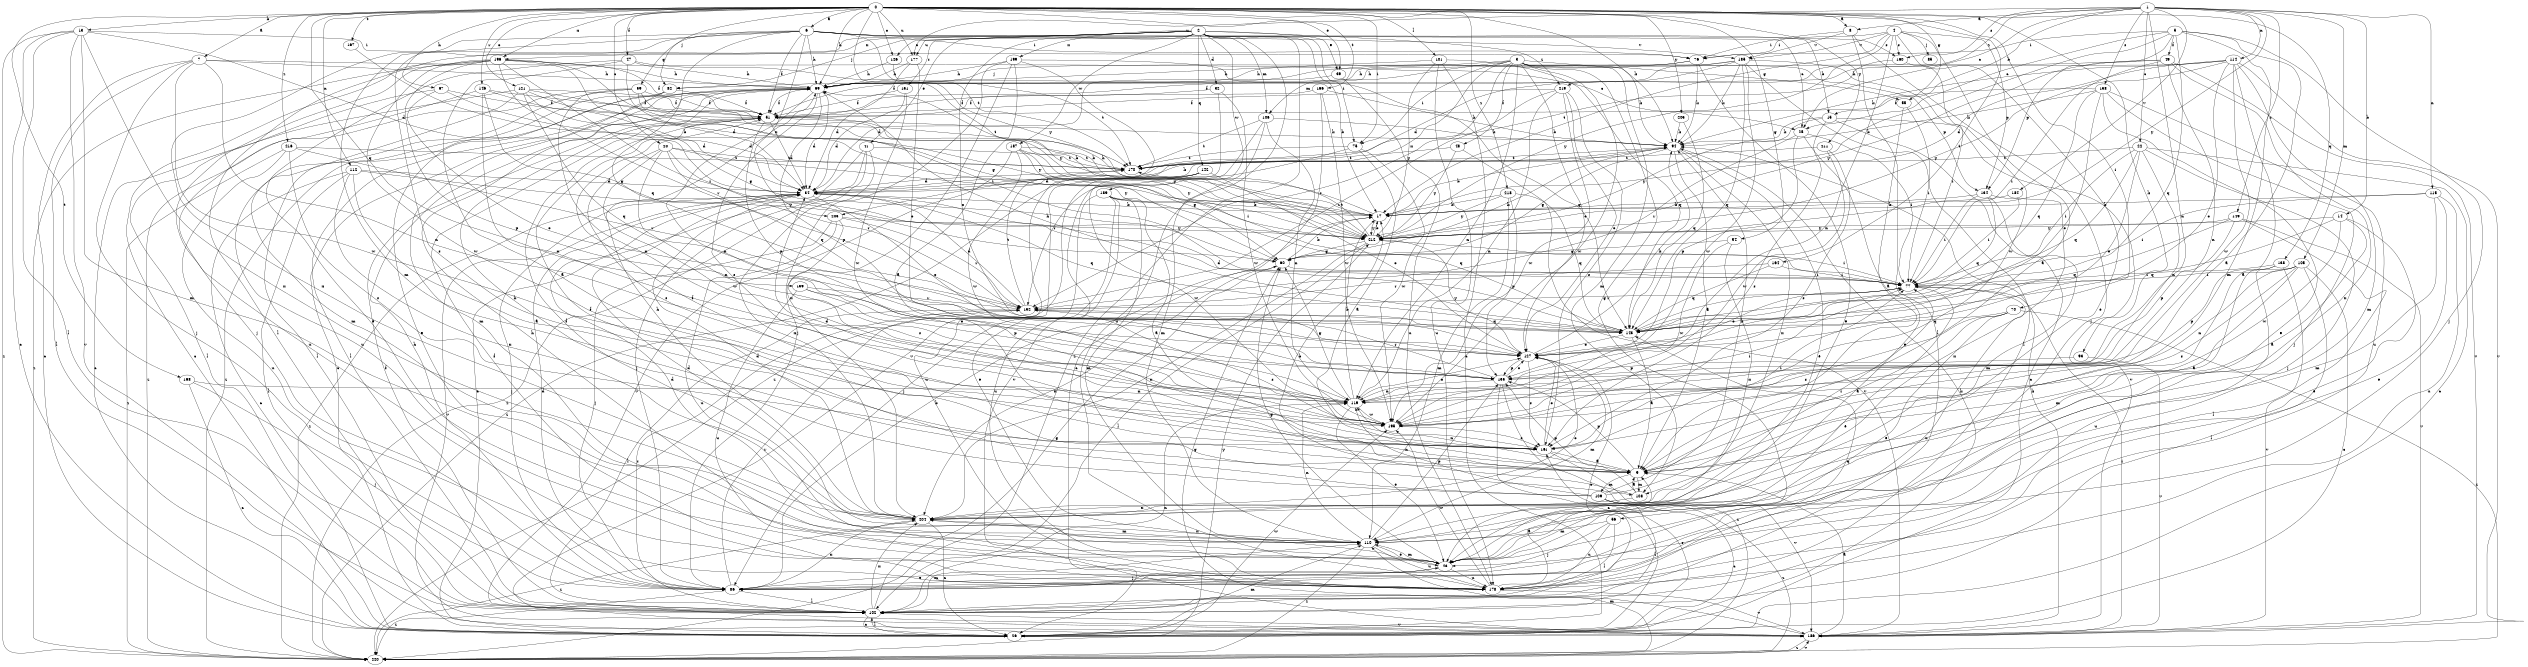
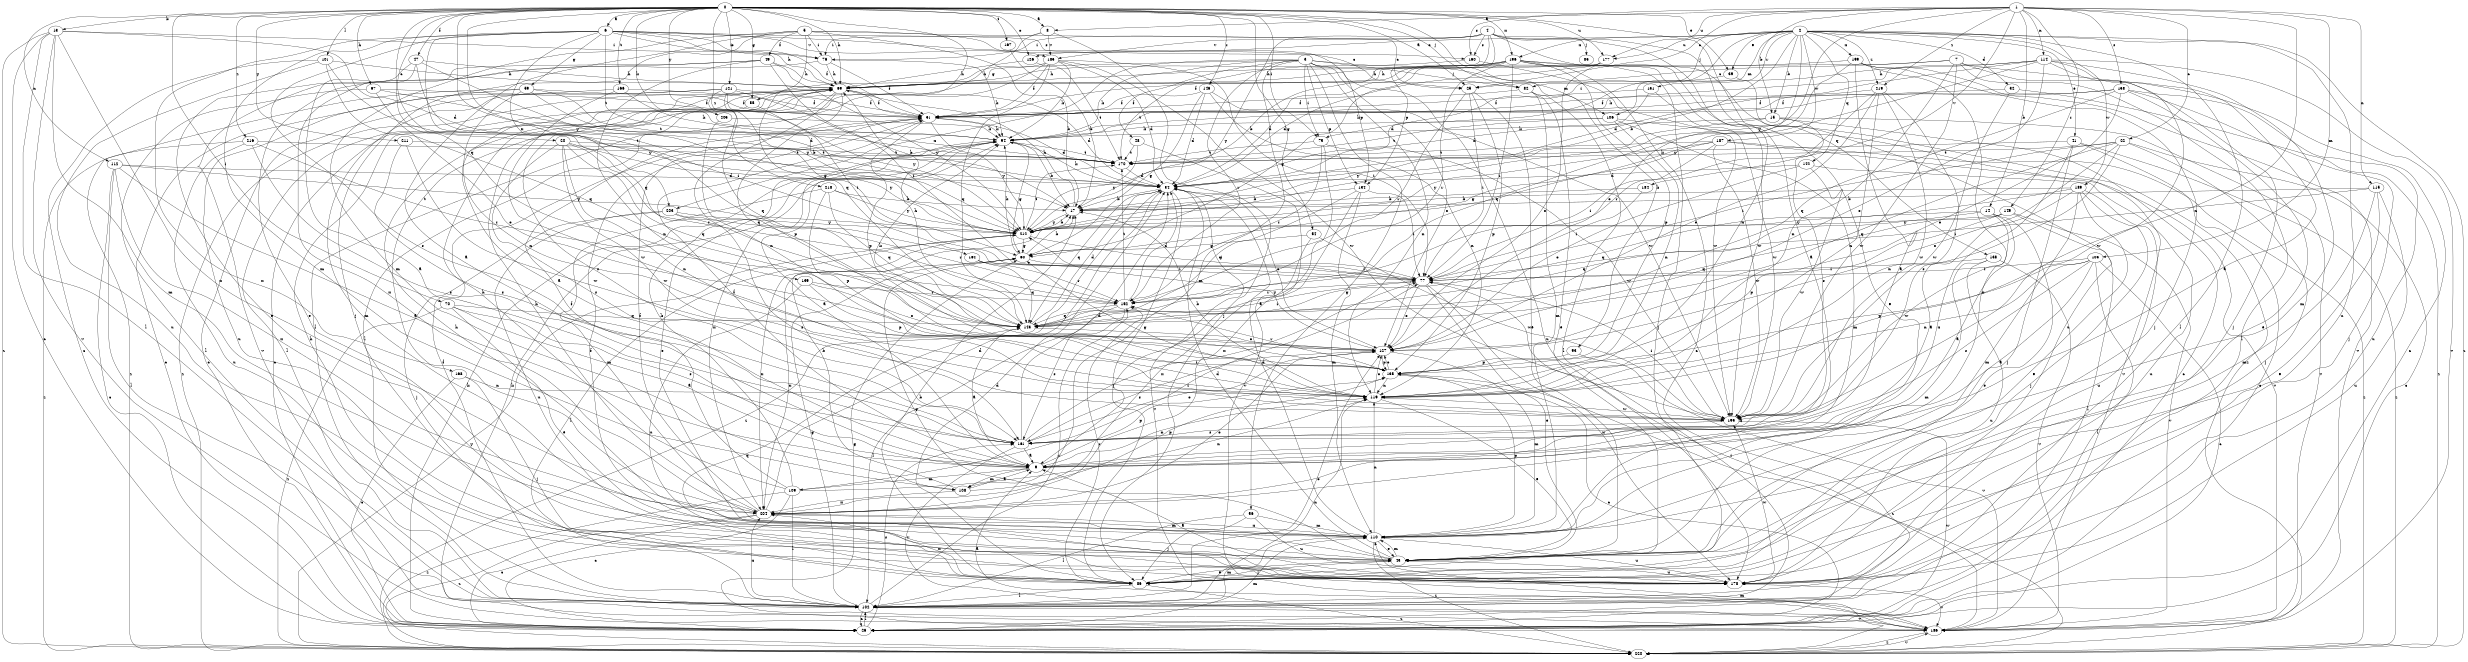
  strict digraph {
    0
    6
    7
    8
    13
    20
    39
    47
    54
    55
    67
    69
    70
    75
    82
    93
    94
    101
    112
    121
    126
    138
    139
    146
    164
    166
    167
    168
    177
    196
    205
    211
    212
    216
    218
    25
    160
    108
    203
    76
    185
    143
    51
    59
    161
    170
    204
    119
    102
    195
    86
    26
    220
    34
    110
    186
    152
    178
    9
    43
    77
    60
    127
    135
    17
    1
    14
    15
    22
    105
    114
    115
    149
    158
    184
    219
    151
    2
    32
    41
    106
    142
    187
    189
    199
    3
    48
    56
    134
    4
    85
    109
    5
    49
    0 -> 6 [label=a]
-   0 -> 7 [label=a]
+   0 -> 25 [label=a]
    0 -> 8 [label=a]
    0 -> 13 [label=b]
    0 -> 20 [label=c]
    0 -> 39 [label=e]
    0 -> 47 [label=f]
    0 -> 54 [label=g]
    0 -> 55 [label=g]
    0 -> 67 [label=h]
    0 -> 69 [label=h]
    0 -> 70 [label=i]
    0 -> 75 [label=i]
    0 -> 82 [label=j]
    0 -> 93 [label=k]
    0 -> 94 [label=k]
    0 -> 101 [label=l]
    0 -> 112 [label=n]
    0 -> 121 [label=o]
    0 -> 126 [label=o]
    0 -> 138 [label=q]
    0 -> 139 [label=q]
    0 -> 146 [label=r]
    0 -> 164 [label=t]
    0 -> 166 [label=t]
    0 -> 167 [label=t]
    0 -> 168 [label=t]
    0 -> 177 [label=u]
    0 -> 196 [label=x]
    0 -> 205 [label=y]
    0 -> 211 [label=y]
    0 -> 212 [label=y]
    0 -> 216 [label=z]
    0 -> 218 [label=z]
    6 -> 69 [label=h]
    6 -> 25 [label=c]
    6 -> 160 [label=s]
    6 -> 108 [label=m]
    6 -> 203 [label=x]
    6 -> 76 [label=i]
    6 -> 185 [label=v]
    6 -> 143 [label=q]
    6 -> 51 [label=f]
    6 -> 59 [label=g]
    6 -> 161 [label=s]
    6 -> 170 [label=t]
    6 -> 204 [label=x]
    7 -> 69 [label=h]
    7 -> 25 [label=c]
    7 -> 119 [label=n]
    7 -> 102 [label=l]
    7 -> 195 [label=w]
    7 -> 86 [label=j]
    7 -> 26 [label=c]
    8 -> 76 [label=i]
    8 -> 185 [label=v]
    8 -> 102 [label=l]
    8 -> 86 [label=j]
    13 -> 76 [label=i]
    13 -> 204 [label=x]
    13 -> 102 [label=l]
    13 -> 26 [label=c]
    13 -> 220 [label=z]
    13 -> 34 [label=d]
    13 -> 110 [label=m]
    13 -> 186 [label=v]
    20 -> 212 [label=y]
    20 -> 143 [label=q]
    20 -> 161 [label=s]
    20 -> 170 [label=t]
    20 -> 119 [label=n]
    20 -> 195 [label=w]
    20 -> 152 [label=r]
    39 -> 34 [label=d]
    39 -> 178 [label=u]
    47 -> 69 [label=h]
    47 -> 212 [label=y]
    47 -> 9 [label=a]
    47 -> 43 [label=e]
    47 -> 77 [label=i]
    54 -> 204 [label=x]
    54 -> 195 [label=w]
    54 -> 60 [label=g]
    55 -> 9 [label=a]
    55 -> 77 [label=i]
    67 -> 51 [label=f]
    67 -> 102 [label=l]
    67 -> 34 [label=d]
    67 -> 127 [label=o]
    69 -> 51 [label=f]
    69 -> 161 [label=s]
    69 -> 119 [label=n]
    69 -> 102 [label=l]
    69 -> 26 [label=c]
    69 -> 220 [label=z]
    69 -> 34 [label=d]
    69 -> 135 [label=p]
    70 -> 143 [label=q]
    70 -> 161 [label=s]
    70 -> 220 [label=z]
    70 -> 9 [label=a]
    70 -> 43 [label=e]
    75 -> 170 [label=t]
    75 -> 195 [label=w]
    75 -> 152 [label=r]
    75 -> 9 [label=a]
    82 -> 51 [label=f]
    82 -> 102 [label=l]
    82 -> 110 [label=m]
    82 -> 43 [label=e]
    93 -> 186 [label=v]
    93 -> 135 [label=p]
    94 -> 170 [label=t]
    94 -> 204 [label=x]
    94 -> 9 [label=a]
    94 -> 43 [label=e]
    94 -> 60 [label=g]
    94 -> 17 [label=b]
    101 -> 69 [label=h]
    101 -> 212 [label=y]
    101 -> 143 [label=q]
    101 -> 26 [label=c]
    101 -> 178 [label=u]
    112 -> 212 [label=y]
    112 -> 204 [label=x]
    112 -> 102 [label=l]
    112 -> 26 [label=c]
    112 -> 34 [label=d]
    112 -> 9 [label=a]
    121 -> 212 [label=y]
    121 -> 143 [label=q]
    121 -> 51 [label=f]
    121 -> 26 [label=c]
    121 -> 110 [label=m]
    121 -> 60 [label=g]
    121 -> 17 [label=b]
    126 -> 69 [label=h]
    126 -> 170 [label=t]
    138 -> 110 [label=m]
    138 -> 186 [label=v]
    138 -> 178 [label=u]
    138 -> 77 [label=i]
    139 -> 152 [label=r]
    139 -> 178 [label=u]
    139 -> 127 [label=o]
    139 -> 135 [label=p]
    146 -> 51 [label=f]
    146 -> 119 [label=n]
    146 -> 34 [label=d]
    146 -> 178 [label=u]
    146 -> 60 [label=g]
    164 -> 143 [label=q]
    164 -> 152 [label=r]
    164 -> 77 [label=i]
    166 -> 94 [label=k]
    166 -> 51 [label=f]
    166 -> 195 [label=w]
    166 -> 26 [label=c]
    167 -> 17 [label=b]
    168 -> 119 [label=n]
    168 -> 86 [label=j]
    168 -> 26 [label=c]
    177 -> 69 [label=h]
    177 -> 34 [label=d]
    177 -> 127 [label=o]
    196 -> 69 [label=h]
    196 -> 51 [label=f]
    196 -> 195 [label=w]
    196 -> 86 [label=j]
    196 -> 26 [label=c]
    196 -> 220 [label=z]
    196 -> 34 [label=d]
    196 -> 152 [label=r]
    196 -> 77 [label=i]
    196 -> 60 [label=g]
    196 -> 135 [label=p]
    205 -> 94 [label=k]
    205 -> 143 [label=q]
    211 -> 161 [label=s]
    211 -> 170 [label=t]
    211 -> 195 [label=w]
    212 -> 170 [label=t]
    212 -> 204 [label=x]
    212 -> 102 [label=l]
    212 -> 77 [label=i]
    212 -> 60 [label=g]
    212 -> 17 [label=b]
    216 -> 161 [label=s]
    216 -> 170 [label=t]
    216 -> 220 [label=z]
    216 -> 152 [label=r]
    216 -> 178 [label=u]
    218 -> 212 [label=y]
    218 -> 143 [label=q]
    218 -> 110 [label=m]
    218 -> 135 [label=p]
    218 -> 17 [label=b]
    25 -> 152 [label=r]
    25 -> 43 [label=e]
    25 -> 77 [label=i]
    25 -> 135 [label=p]
    160 -> 170 [label=t]
    160 -> 195 [label=w]
    108 -> 204 [label=x]
    108 -> 9 [label=a]
    108 -> 135 [label=p]
    108 -> 17 [label=b]
    203 -> 212 [label=y]
    203 -> 161 [label=s]
    203 -> 86 [label=j]
    203 -> 152 [label=r]
    203 -> 178 [label=u]
    76 -> 69 [label=h]
    76 -> 94 [label=k]
    76 -> 51 [label=f]
    76 -> 43 [label=e]
    185 -> 69 [label=h]
    185 -> 94 [label=k]
    185 -> 143 [label=q]
    185 -> 51 [label=f]
    185 -> 102 [label=l]
    185 -> 195 [label=w]
    185 -> 34 [label=d]
    185 -> 77 [label=i]
    143 -> 69 [label=h]
    143 -> 34 [label=d]
    143 -> 9 [label=a]
    143 -> 77 [label=i]
    143 -> 127 [label=o]
    51 -> 94 [label=k]
    51 -> 212 [label=y]
    51 -> 34 [label=d]
    51 -> 135 [label=p]
    59 -> 51 [label=f]
    59 -> 170 [label=t]
    59 -> 119 [label=n]
    59 -> 220 [label=z]
    59 -> 178 [label=u]
    59 -> 17 [label=b]
    161 -> 34 [label=d]
    161 -> 186 [label=v]
    161 -> 9 [label=a]
    161 -> 77 [label=i]
    161 -> 127 [label=o]
    170 -> 34 [label=d]
    204 -> 69 [label=h]
    204 -> 51 [label=f]
    204 -> 26 [label=c]
    204 -> 220 [label=z]
    204 -> 34 [label=d]
    204 -> 110 [label=m]
    204 -> 127 [label=o]
    119 -> 195 [label=w]
    119 -> 43 [label=e]
    119 -> 60 [label=g]
    119 -> 127 [label=o]
    119 -> 17 [label=b]
    102 -> 51 [label=f]
    102 -> 204 [label=x]
    102 -> 119 [label=n]
    102 -> 26 [label=c]
    102 -> 110 [label=m]
    102 -> 186 [label=v]
    102 -> 152 [label=r]
    102 -> 60 [label=g]
    102 -> 127 [label=o]
    195 -> 161 [label=s]
    195 -> 77 [label=i]
    86 -> 69 [label=h]
    86 -> 204 [label=x]
    86 -> 102 [label=l]
    86 -> 220 [label=z]
    86 -> 34 [label=d]
    86 -> 152 [label=r]
    86 -> 43 [label=e]
    86 -> 17 [label=b]
    26 -> 94 [label=k]
    26 -> 161 [label=s]
    26 -> 102 [label=l]
    26 -> 195 [label=w]
    26 -> 110 [label=m]
    220 -> 212 [label=y]
    220 -> 110 [label=m]
    220 -> 186 [label=v]
    34 -> 94 [label=k]
    34 -> 143 [label=q]
    34 -> 86 [label=j]
    34 -> 220 [label=z]
    34 -> 186 [label=v]
    34 -> 127 [label=o]
    34 -> 17 [label=b]
    110 -> 204 [label=x]
    110 -> 119 [label=n]
    110 -> 220 [label=z]
    110 -> 34 [label=d]
    110 -> 178 [label=u]
    110 -> 43 [label=e]
    110 -> 135 [label=p]
    186 -> 94 [label=k]
    186 -> 220 [label=z]
    186 -> 9 [label=a]
    186 -> 77 [label=i]
    186 -> 60 [label=g]
    152 -> 143 [label=q]
    152 -> 161 [label=s]
    152 -> 170 [label=t]
    152 -> 102 [label=l]
    152 -> 34 [label=d]
    178 -> 143 [label=q]
    178 -> 51 [label=f]
    178 -> 195 [label=w]
    178 -> 186 [label=v]
    178 -> 9 [label=a]
    9 -> 108 [label=m]
    9 -> 51 [label=f]
    9 -> 119 [label=n]
    9 -> 135 [label=p]
    9 -> 109 [label=m]
    43 -> 69 [label=h]
    43 -> 86 [label=j]
    43 -> 34 [label=d]
    43 -> 110 [label=m]
    43 -> 178 [label=u]
    43 -> 60 [label=g]
    77 -> 152 [label=r]
    77 -> 178 [label=u]
    77 -> 43 [label=e]
    77 -> 127 [label=o]
    60 -> 94 [label=k]
    60 -> 204 [label=x]
    60 -> 77 [label=i]
    60 -> 17 [label=b]
    127 -> 94 [label=k]
    127 -> 212 [label=y]
    127 -> 161 [label=s]
    127 -> 110 [label=m]
    127 -> 135 [label=p]
    135 -> 119 [label=n]
    135 -> 26 [label=c]
    135 -> 220 [label=z]
    135 -> 152 [label=r]
    135 -> 127 [label=o]
    17 -> 69 [label=h]
    17 -> 212 [label=y]
    1 -> 8 [label=a]
    1 -> 177 [label=u]
    1 -> 212 [label=y]
    1 -> 25 [label=c]
    1 -> 160 [label=s]
    1 -> 119 [label=n]
    1 -> 14 [label=b]
    1 -> 15 [label=b]
    1 -> 22 [label=c]
    1 -> 105 [label=m]
    1 -> 114 [label=n]
    1 -> 115 [label=n]
    1 -> 149 [label=r]
    1 -> 158 [label=s]
    1 -> 184 [label=v]
    1 -> 219 [label=z]
    14 -> 212 [label=y]
    14 -> 143 [label=q]
    14 -> 195 [label=w]
    14 -> 9 [label=a]
    14 -> 43 [label=e]
    15 -> 94 [label=k]
    15 -> 212 [label=y]
    15 -> 161 [label=s]
    15 -> 26 [label=c]
    15 -> 186 [label=v]
    22 -> 143 [label=q]
    22 -> 170 [label=t]
    22 -> 119 [label=n]
    22 -> 86 [label=j]
    22 -> 26 [label=c]
    22 -> 77 [label=i]
    22 -> 127 [label=o]
    105 -> 161 [label=s]
    105 -> 119 [label=n]
    105 -> 102 [label=l]
    105 -> 26 [label=c]
    105 -> 9 [label=a]
    105 -> 77 [label=i]
    105 -> 135 [label=p]
    114 -> 69 [label=h]
    114 -> 94 [label=k]
    114 -> 212 [label=y]
    114 -> 195 [label=w]
    114 -> 34 [label=d]
    114 -> 110 [label=m]
    114 -> 186 [label=v]
    114 -> 9 [label=a]
    114 -> 127 [label=o]
    115 -> 110 [label=m]
    115 -> 178 [label=u]
    115 -> 43 [label=e]
    115 -> 77 [label=i]
    115 -> 17 [label=b]
    149 -> 212 [label=y]
    149 -> 143 [label=q]
    149 -> 102 [label=l]
    149 -> 186 [label=v]
    149 -> 135 [label=p]
    158 -> 94 [label=k]
    158 -> 143 [label=q]
    158 -> 51 [label=f]
    158 -> 86 [label=j]
    158 -> 178 [label=u]
    158 -> 43 [label=e]
    158 -> 127 [label=o]
    184 -> 77 [label=i]
    184 -> 17 [label=b]
    219 -> 51 [label=f]
    219 -> 161 [label=s]
    219 -> 119 [label=n]
    219 -> 195 [label=w]
    219 -> 152 [label=r]
    219 -> 127 [label=o]
    151 -> 51 [label=f]
    151 -> 195 [label=w]
    151 -> 34 [label=d]
    2 -> 39 [label=e]
    2 -> 75 [label=i]
    2 -> 82 [label=j]
    2 -> 126 [label=o]
    2 -> 177 [label=u]
    2 -> 196 [label=x]
    2 -> 102 [label=l]
    2 -> 220 [label=z]
    2 -> 178 [label=u]
    2 -> 127 [label=o]
    2 -> 17 [label=b]
    2 -> 15 [label=b]
    2 -> 219 [label=z]
    2 -> 151 [label=r]
    2 -> 32 [label=d]
    2 -> 41 [label=e]
    2 -> 106 [label=m]
    2 -> 142 [label=q]
    2 -> 187 [label=w]
    2 -> 189 [label=w]
    2 -> 199 [label=x]
    32 -> 51 [label=f]
    32 -> 195 [label=w]
    32 -> 220 [label=z]
-   41 -> 170 [label=t]
+   41 -> 170 [label=k]
    41 -> 204 [label=x]
    41 -> 86 [label=j]
    41 -> 26 [label=c]
    41 -> 220 [label=z]
    106 -> 94 [label=k]
    106 -> 170 [label=t]
    106 -> 119 [label=n]
    106 -> 110 [label=m]
    106 -> 186 [label=v]
    142 -> 195 [label=w]
    142 -> 34 [label=d]
    142 -> 178 [label=u]
    142 -> 127 [label=o]
    187 -> 212 [label=y]
    187 -> 170 [label=t]
    187 -> 195 [label=w]
-   142 -> 220 [label=z]
+   187 -> 220 [label=z]
    187 -> 186 [label=v]
    187 -> 77 [label=i]
    187 -> 60 [label=g]
    189 -> 143 [label=q]
    189 -> 86 [label=j]
    189 -> 110 [label=m]
    189 -> 178 [label=u]
    189 -> 9 [label=a]
    189 -> 43 [label=e]
    189 -> 17 [label=b]
    199 -> 69 [label=h]
    199 -> 143 [label=q]
    199 -> 204 [label=x]
    199 -> 86 [label=j]
    199 -> 186 [label=v]
    199 -> 9 [label=a]
    3 -> 55 [label=g]
    3 -> 75 [label=i]
    3 -> 82 [label=j]
    3 -> 94 [label=k]
    3 -> 108 [label=m]
    3 -> 203 [label=x]
    3 -> 119 [label=n]
    3 -> 195 [label=w]
    3 -> 152 [label=r]
    3 -> 127 [label=o]
    3 -> 106 [label=m]
    3 -> 48 [label=f]
    3 -> 56 [label=g]
    3 -> 134 [label=p]
    48 -> 212 [label=y]
    48 -> 170 [label=t]
    48 -> 186 [label=v]
    56 -> 102 [label=l]
    56 -> 86 [label=j]
    56 -> 110 [label=m]
    56 -> 178 [label=u]
    134 -> 143 [label=q]
    134 -> 204 [label=x]
    134 -> 110 [label=m]
    134 -> 77 [label=i]
    134 -> 17 [label=b]
    4 -> 212 [label=y]
    4 -> 160 [label=s]
    4 -> 76 [label=i]
    4 -> 185 [label=v]
    4 -> 119 [label=n]
    4 -> 9 [label=a]
    4 -> 43 [label=e]
    4 -> 17 [label=b]
    4 -> 134 [label=p]
    4 -> 85 [label=j]
    109 -> 69 [label=h]
    109 -> 94 [label=k]
    109 -> 51 [label=f]
    109 -> 119 [label=n]
    109 -> 102 [label=l]
    109 -> 26 [label=c]
    109 -> 220 [label=z]
    109 -> 77 [label=i]
    5 -> 25 [label=c]
    5 -> 108 [label=m]
    5 -> 76 [label=i]
    5 -> 143 [label=q]
    5 -> 86 [label=j]
    5 -> 9 [label=a]
    5 -> 17 [label=b]
    5 -> 134 [label=p]
    5 -> 49 [label=f]
    49 -> 69 [label=h]
    49 -> 212 [label=y]
    49 -> 204 [label=x]
    49 -> 119 [label=n]
    49 -> 186 [label=v]
    49 -> 77 [label=i]
  }
